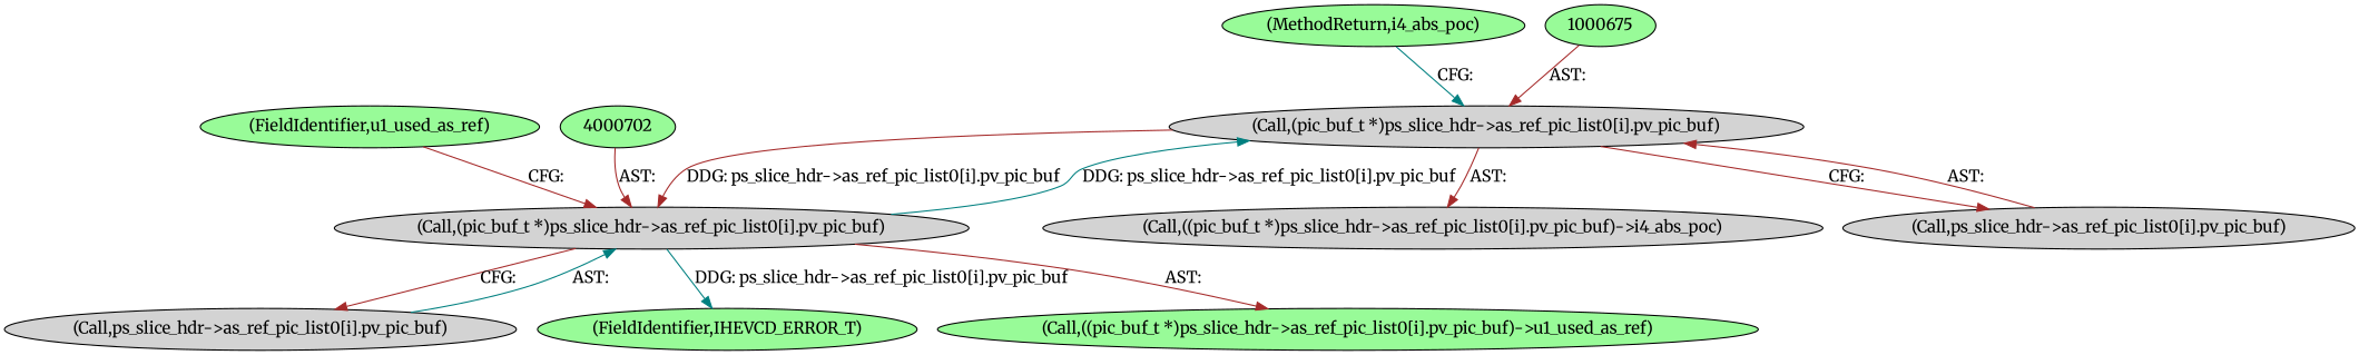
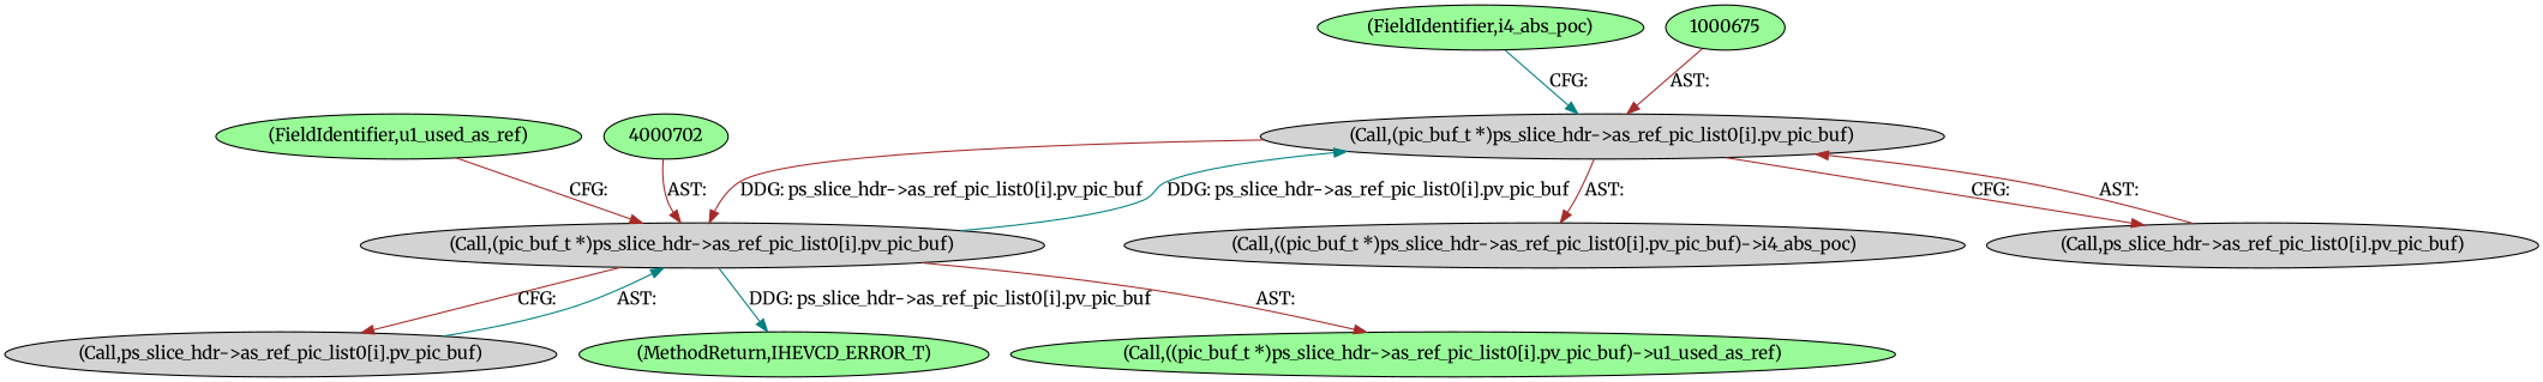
  digraph {
    fontname=Merriweather
    node [fillcolor=palegreen fontname=Merriweather style=filled]
    edge [color=brown fontname=Merriweather]
    n1 [fillcolor=lightgrey label="(Call,(pic_buf_t *)ps_slice_hdr->as_ref_pic_list0[i].pv_pic_buf)"]
    n2 [fillcolor=lightgrey label="(Call,(pic_buf_t *)ps_slice_hdr->as_ref_pic_list0[i].pv_pic_buf)"]
    n3 [fillcolor=lightgrey label="(Call,((pic_buf_t *)ps_slice_hdr->as_ref_pic_list0[i].pv_pic_buf)->i4_abs_poc)"]
    n4 [fillcolor=lightgrey label="(Call,ps_slice_hdr->as_ref_pic_list0[i].pv_pic_buf)"]
    n5 [fillcolor=lightgrey label="(Call,ps_slice_hdr->as_ref_pic_list0[i].pv_pic_buf)"]
-   n6 [label="(FieldIdentifier,IHEVCD_ERROR_T)"]
+   n6 [label="(MethodReturn,IHEVCD_ERROR_T)"]
    n7 [label="(Call,((pic_buf_t *)ps_slice_hdr->as_ref_pic_list0[i].pv_pic_buf)->u1_used_as_ref)"]
-   n8 [label="(MethodReturn,i4_abs_poc)"]
+   n8 [label="(FieldIdentifier,i4_abs_poc)"]
    n9 [label="(FieldIdentifier,u1_used_as_ref)"]
    1000675
    n11 [label=4000702]
    n1 -> n2 [label="DDG: ps_slice_hdr->as_ref_pic_list0[i].pv_pic_buf"]
    n1 -> n3 [label="AST: "]
    n1 -> n4 [label="CFG: "]
    n2 -> n1 [color=teal label="DDG: ps_slice_hdr->as_ref_pic_list0[i].pv_pic_buf"]
    n2 -> n5 [label="CFG: "]
    n2 -> n6 [color=teal label="DDG: ps_slice_hdr->as_ref_pic_list0[i].pv_pic_buf"]
    n2 -> n7 [label="AST: "]
    n4 -> n1 [label="AST: "]
    n5 -> n2 [color=teal label="AST: "]
    n8 -> n1 [color=teal label="CFG: "]
    n9 -> n2 [label="CFG: "]
    1000675 -> n1 [label="AST: "]
    n11 -> n2 [label="AST: "]
  }
